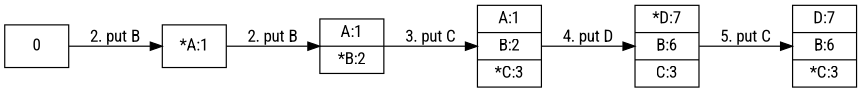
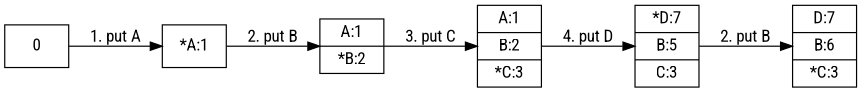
  digraph {
    fontname="Roboto Condensed"
    rankdir=LR
    node [fontname="Roboto Condensed" shape=record]
    edge [fontname="Roboto Condensed"]
    n1 [label="*A:1"]
    n2 [label="A:1 | *B:2"]
    0
    n4 [label="A:1 | B:2 | *C:3"]
-   n5 [label="*D:7 | B:6 | C:3"]
+   n5 [label="*D:7 | B:5 | C:3"]
    n6 [label="D:7 | B:6 | *C:3"]
    n1 -> n2 [label="2. put B"]
    n2 -> n4 [label="3. put C"]
-   0 -> n1 [label="2. put B"]
+   0 -> n1 [label="1. put A"]
    n4 -> n5 [label="4. put D"]
-   n5 -> n6 [label="5. put C"]
+   n5 -> n6 [label="2. put B"]
  }
